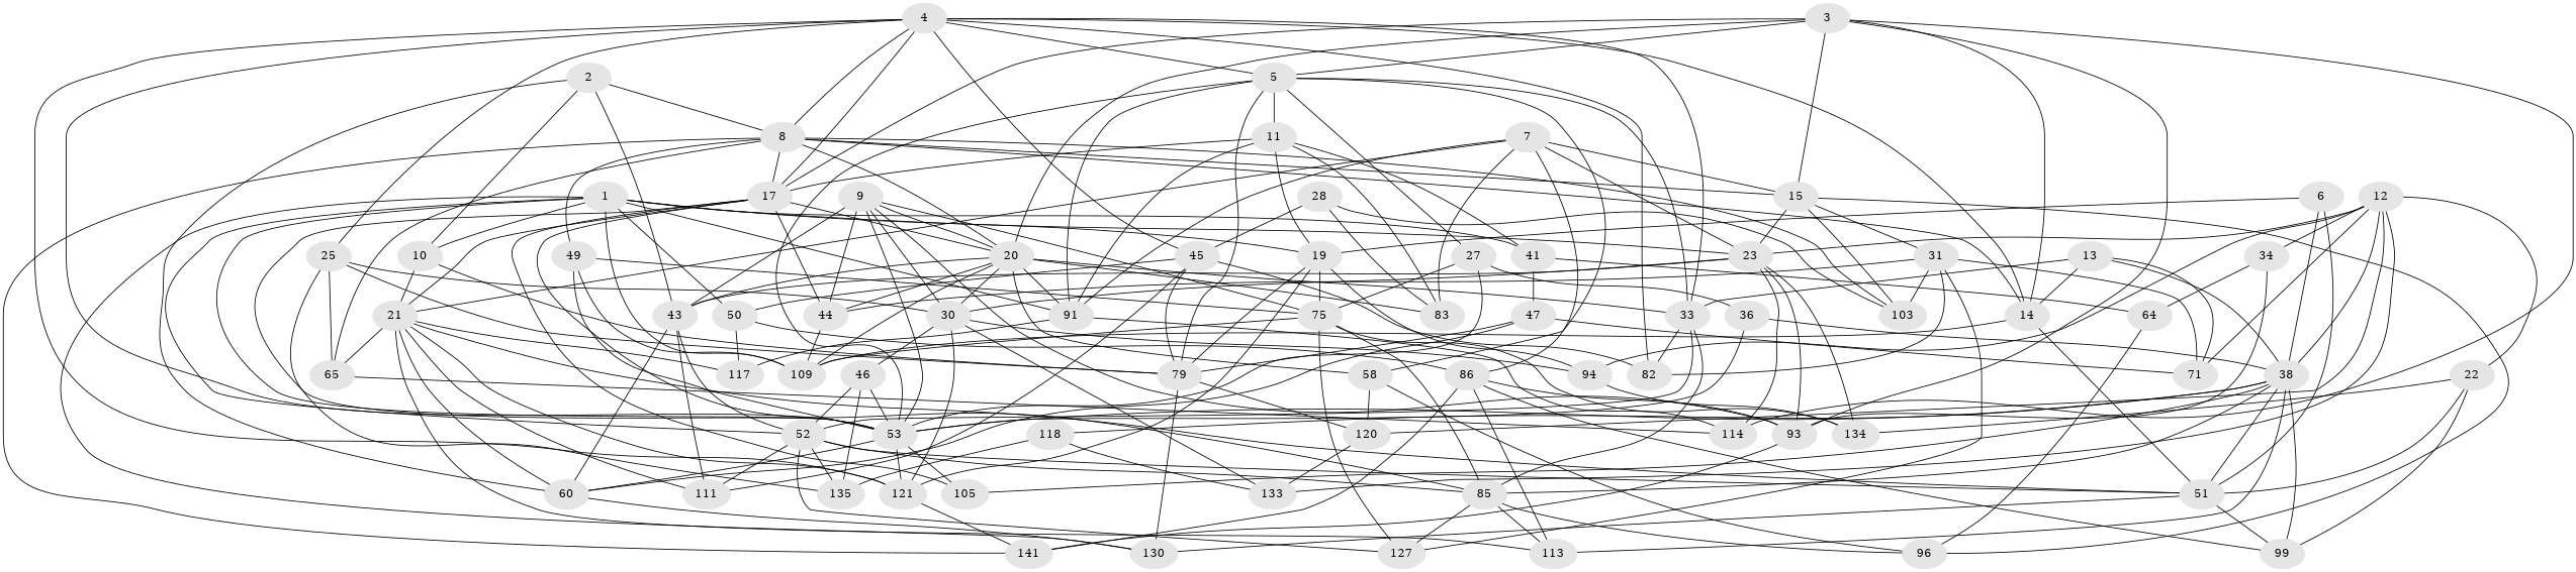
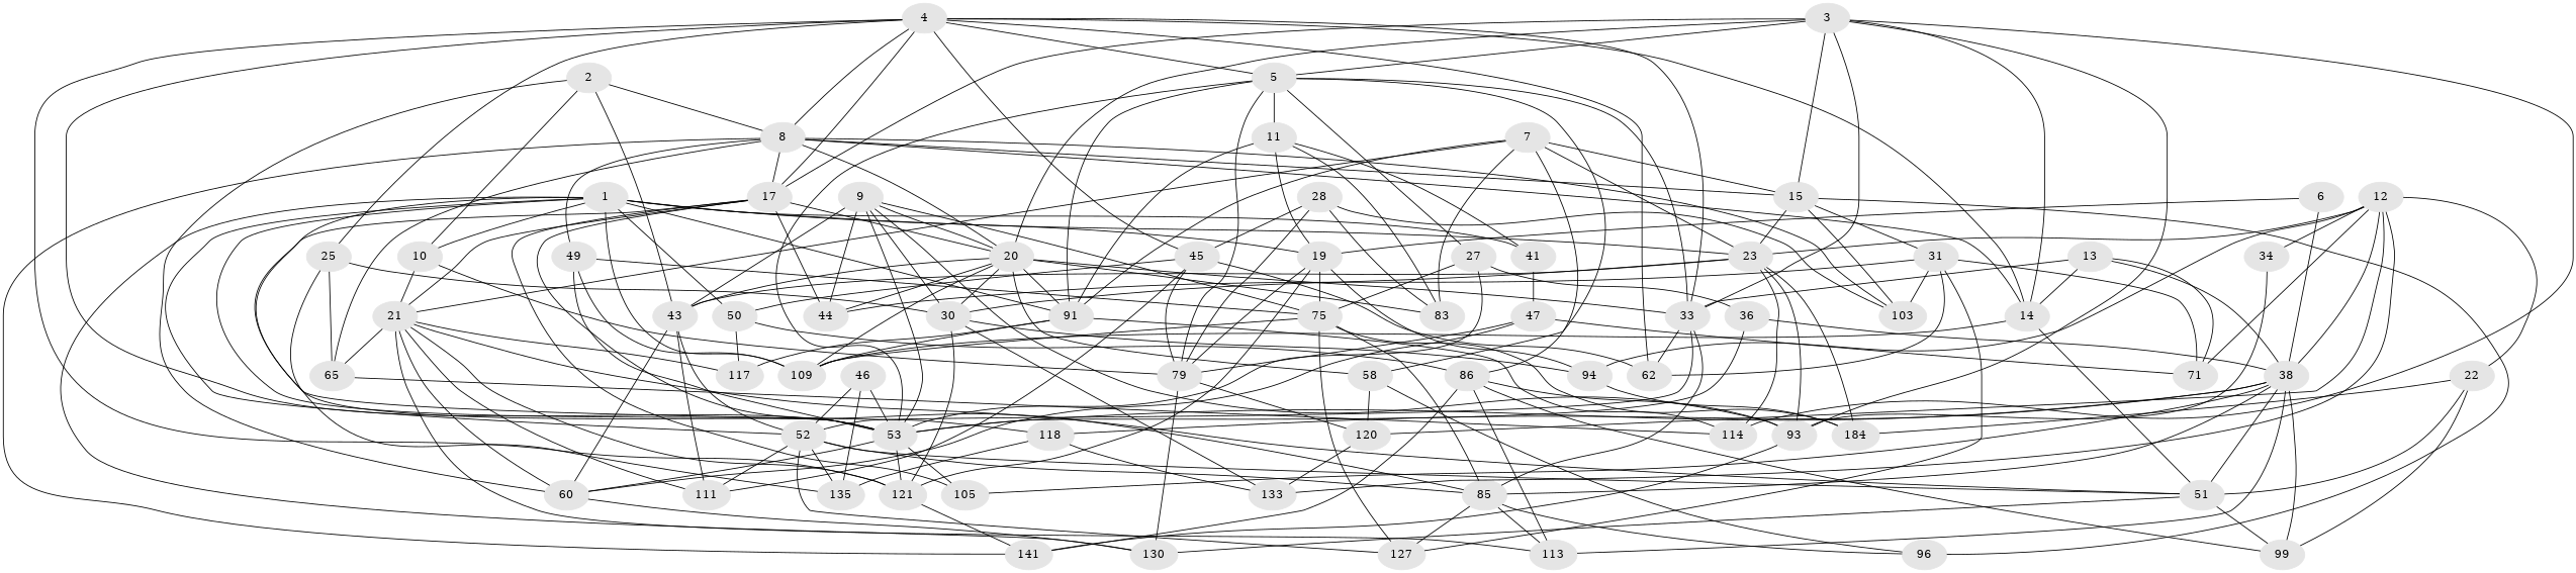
  graph {
    node [color=gray90 style=filled]
    1 [super="+26+16+98"]
    10
    19 [super="+66"]
    23 [super="+48+76+40"]
    41
    50
    52 [super="+107+122+89"]
    53 [super="+77+73+84"]
    91 [super="+125+115"]
    109 [super="+138"]
    118
    130
    79 [super="+144+103"]
    21 [super="+37+42"]
    121 [super="+128"]
    75 [super="+123+145"]
    94
    43 [super="+74+108"]
    93 [super="+119"]
    114
    30 [super="+87"]
-   134
-   64
+   134 [label=184]
    47
    86 [super="+142"]
    117
    n27 [label=51 super="+102"]
    85 [super="+112"]
    111
    135
    127
    60 [super="+129"]
    105
    133
    8 [super="+80+54"]
    14 [super="+106"]
    15 [super="+95"]
    17 [super="+39+55"]
    20 [super="+68+63"]
    49
    65
    n42 [label=103]
    141
    2
    3 [super="+101+139"]
    5 [super="+29"]
    33 [super="+67"]
    11 [super="+90"]
    27
    58
    31 [super="+51"]
    96
    44
    83
-   82
+   82 [label=62]
    4 [super="+57+92"]
    25
    45 [super="+140"]
    36
    120
    6
    38 [super="+62+78+70"]
    113
    99
    7 [super="+32"]
    9 [super="+88+61"]
    46
    12 [super="+18"]
    22
    34
    71
    13
    28
    1 -- 10
    1 -- 19 [weight=2]
    1 -- 23
    1 -- 41
    1 -- 50
    1 -- 52
    1 -- 53
    1 -- 91
    1 -- 109
+   1 -- 118
    1 -- 130
    10 -- 79
    10 -- 21
    19 -- 79
    19 -- 121
    19 -- 75
    19 -- 94
    23 -- 43
    23 -- 93
    23 -- 114
    23 -- 30
    23 -- 134
-   41 -- 64
    41 -- 47
    50 -- 86
    50 -- 117
    52 -- n27
    52 -- 85
    52 -- 111
    52 -- 135
    52 -- 127
    53 -- 121
    53 -- 60
    53 -- 105 [weight=2]
-   44 -- 109
+   91 -- 109
    91 -- 114
    91 -- 117
    118 -- 135
    118 -- 133
    79 -- 130
    79 -- 120
    21 -- 121
    21 -- 117 [weight=2]
    21 -- n27
    21 -- 111
    21 -- 60
    21 -- 65
    21 -- 113
    121 -- 141
    75 -- 109
    75 -- 134
    75 -- 85
    75 -- 127
    94 -- 134
    43 -- 52
    43 -- 111
    43 -- 60
    93 -- 141
    30 -- 121
    30 -- 94
    30 -- 133
-   30 -- 46
-   64 -- 96
    47 -- 79
    47 -- 60
    47 -- 71
    86 -- 93
    86 -- 141
    86 -- 113
    86 -- 99
    n27 -- 130
    n27 -- 99
    85 -- 127
    85 -- 96
    85 -- 113
    60 -- 130
    8 -- 14
    8 -- 15
    8 -- 17
    8 -- 20
    8 -- 49
    8 -- 65
    8 -- n42
    8 -- 141
    14 -- 109
    14 -- n27
    15 -- 23
    15 -- n42
    15 -- 31
    15 -- 96
    17 -- 53
    17 -- 21
    17 -- 85
    17 -- 105
    17 -- 20
    17 -- 44
    20 -- 91
    20 -- 109
    20 -- 43
    20 -- 30
    20 -- 33
    20 -- 58
    20 -- 44
    20 -- 83
    49 -- 53
    49 -- 109
    49 -- 75
    65 -- 114
    2 -- 10
    2 -- 43
    2 -- 60
    2 -- 8
    3 -- 93
    3 -- 114
    3 -- 14
    3 -- 15
    3 -- 17
    3 -- 20
    3 -- 5
+   3 -- 33
    5 -- 53
    5 -- 91
    5 -- 79
    5 -- 33
    5 -- 11
    5 -- 27
    5 -- 58
    33 -- 52
    33 -- 85
    33 -- 82
    11 -- 19
    11 -- 41
    11 -- 91
-   11 -- 17
    11 -- 83
    27 -- 53
    27 -- 75
    27 -- 36
    58 -- 96
    58 -- 120
    31 -- 127
    31 -- n42
    31 -- 44
    31 -- 82
    31 -- 71
    4 -- 53
    4 -- 121
    4 -- 8
    4 -- 14
    4 -- 17
    4 -- 5
    4 -- 33
    4 -- 82
    4 -- 25
    4 -- 45
    25 -- 30
    25 -- 135
    25 -- 65
    45 -- 50
    45 -- 79
    45 -- 111
    45 -- 82
    36 -- 53
    36 -- 38
    120 -- 133
    6 -- 19
-   6 -- n27
    6 -- 38 [weight=2]
    38 -- 53
    38 -- 118
    38 -- n27
    38 -- 85
    38 -- 105
    38 -- 113
    38 -- 99
    7 -- 23
    7 -- 91
    7 -- 21
    7 -- 86
    7 -- 15
    7 -- 83
    9 -- 53
    9 -- 75
    9 -- 43 [weight=2]
    9 -- 93
    9 -- 30
    9 -- 20
    9 -- 44
    46 -- 52
    46 -- 53
    46 -- 135
    12 -- 23
    12 -- 94
    12 -- 133
    12 -- 120
    12 -- 38
    12 -- 22
    12 -- 34 [weight=2]
    12 -- 71
    22 -- 134
    22 -- n27
    22 -- 99
    34 -- 93
-   34 -- 64
    13 -- 14
    13 -- 33
    13 -- 38
    13 -- 71
-   25 -- 79
+   28 -- 79
    28 -- n42
    28 -- 83
    28 -- 45
  }
